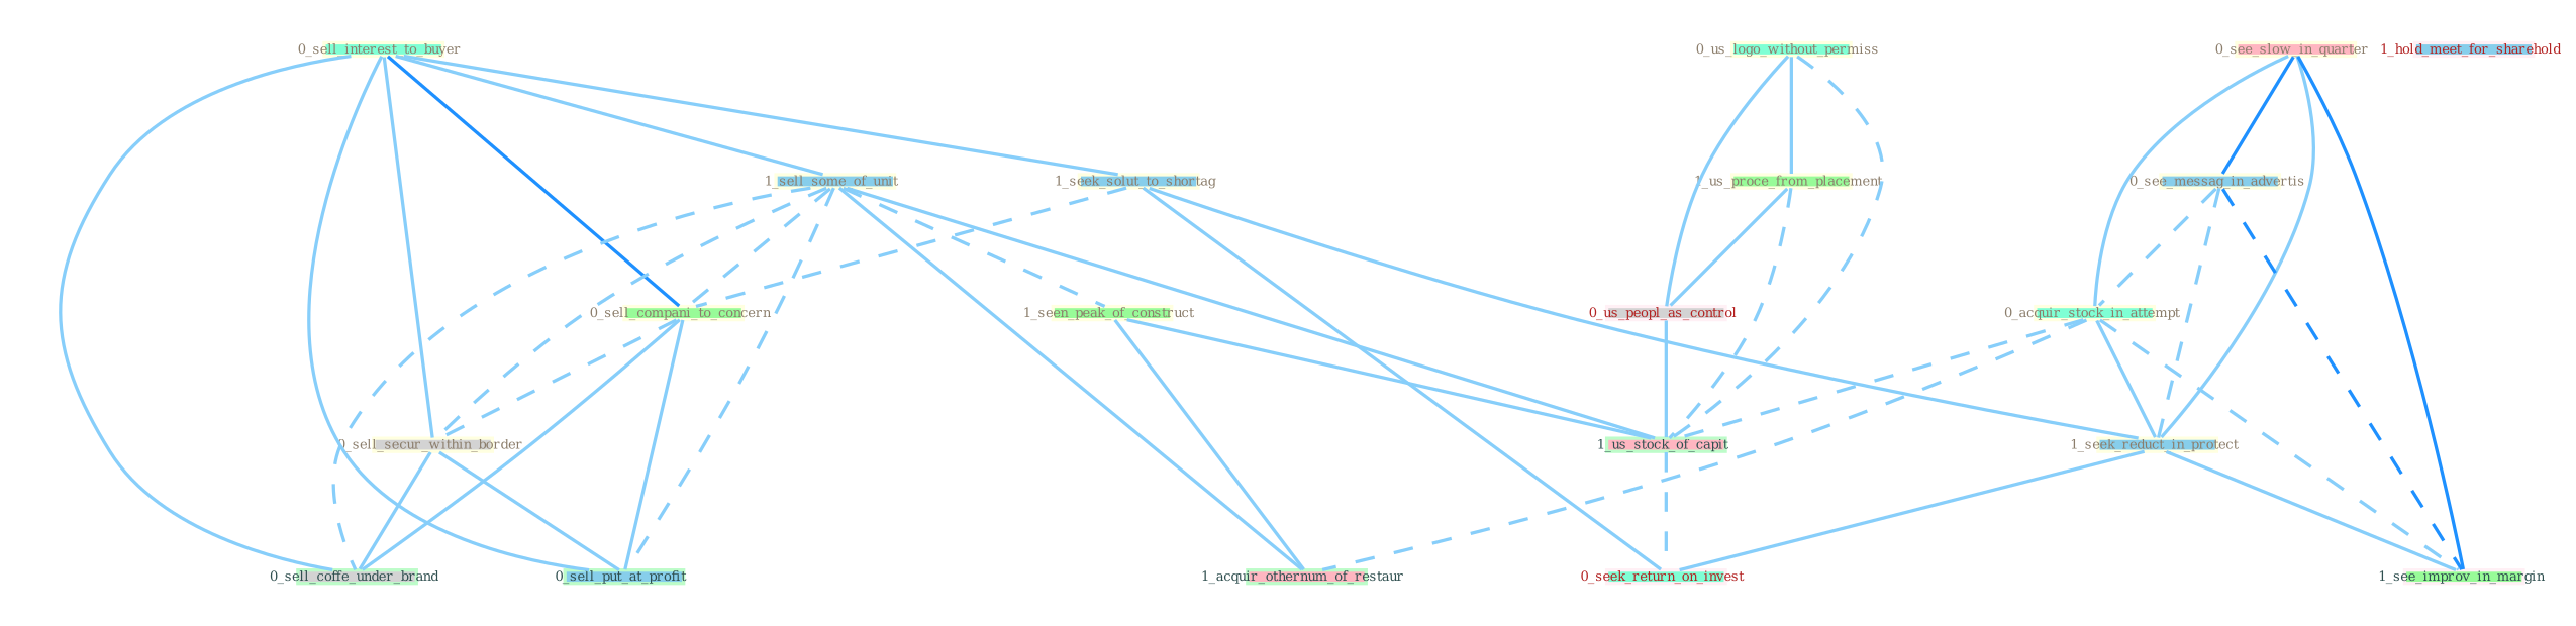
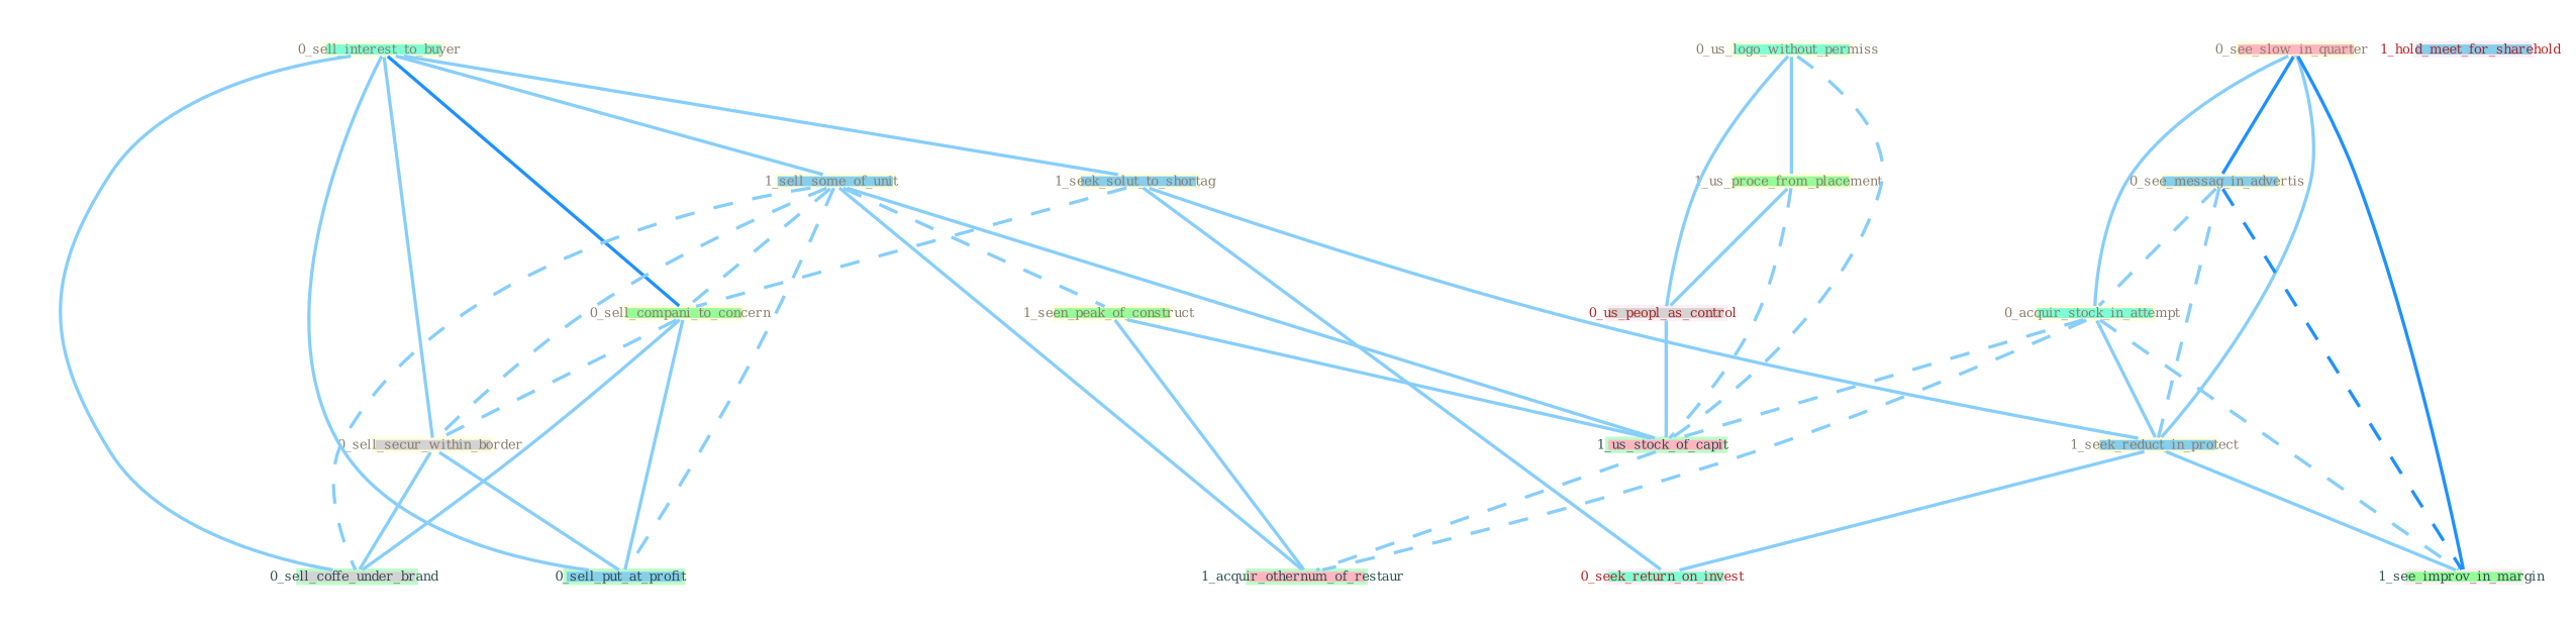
  graph {
    node [color="#ffffe0" fillcolor=skyblue fixedsize=true fontcolor="#8b7d6b" fontsize=4 shape=polygon style=filled]
    edge [color="#87cefa" style=solid w=1]
    "0_sell_interest_to_buyer " [fillcolor=aquamarine height=.06 width=.5]
    "0_see_slow_in_quarter " [fillcolor=lightpink height=.06 width=.5]
    "1_seek_solut_to_shortag " [height=.06 width=.5]
    "1_sell_some_of_unit " [height=.06 width=.5]
    "0_see_messag_in_advertis " [height=.06 width=.5]
    "0_acquir_stock_in_attempt " [fillcolor=aquamarine height=.06 width=.5]
    "1_seek_reduct_in_protect " [height=.06 width=.5]
    "0_us_logo_without_permiss " [fillcolor=aquamarine height=.06 width=.5]
    "1_seen_peak_of_construct " [fillcolor=palegreen height=.06 width=.5]
    "0_sell_compani_to_concern " [fillcolor=palegreen height=.06 width=.5]
    "0_sell_secur_within_border " [fillcolor=lightgrey height=.06 width=.5]
    "1_us_proce_from_placement " [fillcolor=palegreen height=.06 width=.5]
    "0_us_peopl_as_control " [color="#fff0f5" fillcolor=lightgrey fontcolor="#b22222" height=.06 width=.5]
    "0_seek_return_on_invest " [color="#fff0f5" fillcolor=aquamarine fontcolor="#b22222" height=.06 width=.5]
    "1_see_improv_in_margin " [color="#fff0f5" fillcolor=palegreen fontcolor="#2f4f4f" height=.06 width=.5]
    "1_hold_meet_for_sharehold " [color="#fff0f5" fontcolor="#b22222" height=.06 width=.5]
    "0_sell_put_at_profit " [color="#BDFCC9" fontcolor="#2f4f4f" height=.06 width=.5]
    "0_sell_coffe_under_brand " [color="#BDFCC9" fillcolor=lightgrey fontcolor="#2f4f4f" height=.06 width=.5]
    "1_us_stock_of_capit " [color="#BDFCC9" fillcolor=lightpink fontcolor="#2f4f4f" height=.06 width=.5]
    "1_acquir_othernum_of_restaur " [color="#BDFCC9" fillcolor=lightpink fontcolor="#2f4f4f" height=.06 width=.5]
    subgraph sub_1 {
      "0_sell_interest_to_buyer "
      "0_see_slow_in_quarter "
      "1_seek_solut_to_shortag "
      "1_sell_some_of_unit "
      "0_see_messag_in_advertis "
      "0_acquir_stock_in_attempt "
      "1_seek_reduct_in_protect "
      "0_us_logo_without_permiss "
      "1_seen_peak_of_construct "
      "0_sell_compani_to_concern "
      "0_sell_secur_within_border "
      "1_us_proce_from_placement "
    }
    subgraph sub_2 {
      "0_us_peopl_as_control "
      "0_seek_return_on_invest "
      "1_see_improv_in_margin "
      "1_hold_meet_for_sharehold "
    }
    "0_sell_interest_to_buyer " -- "1_seek_solut_to_shortag "
    "0_sell_interest_to_buyer " -- "1_sell_some_of_unit "
    "0_sell_interest_to_buyer " -- "0_sell_compani_to_concern " [color="#1e90ff" w=2]
    "0_sell_interest_to_buyer " -- "0_sell_secur_within_border "
    "0_sell_interest_to_buyer " -- "0_sell_put_at_profit "
    "0_sell_interest_to_buyer " -- "0_sell_coffe_under_brand "
    "0_see_slow_in_quarter " -- "0_see_messag_in_advertis " [color="#1e90ff" w=2]
    "0_see_slow_in_quarter " -- "0_acquir_stock_in_attempt "
    "0_see_slow_in_quarter " -- "1_seek_reduct_in_protect "
    "0_see_slow_in_quarter " -- "1_see_improv_in_margin " [color="#1e90ff" w=2]
    "1_seek_solut_to_shortag " -- "1_seek_reduct_in_protect "
    "1_seek_solut_to_shortag " -- "0_sell_compani_to_concern " [style=dashed]
    "1_seek_solut_to_shortag " -- "0_seek_return_on_invest "
    "1_sell_some_of_unit " -- "1_seen_peak_of_construct " [style=dashed]
    "1_sell_some_of_unit " -- "0_sell_compani_to_concern " [style=dashed]
    "1_sell_some_of_unit " -- "0_sell_secur_within_border " [style=dashed]
    "1_sell_some_of_unit " -- "0_sell_put_at_profit " [style=dashed]
    "1_sell_some_of_unit " -- "0_sell_coffe_under_brand " [style=dashed]
    "1_sell_some_of_unit " -- "1_us_stock_of_capit "
    "1_sell_some_of_unit " -- "1_acquir_othernum_of_restaur "
    "0_see_messag_in_advertis " -- "0_acquir_stock_in_attempt " [style=dashed]
    "0_see_messag_in_advertis " -- "1_seek_reduct_in_protect " [style=dashed]
    "0_see_messag_in_advertis " -- "1_see_improv_in_margin " [color="#1e90ff" style=dashed w=2]
    "0_acquir_stock_in_attempt " -- "1_seek_reduct_in_protect "
    "0_acquir_stock_in_attempt " -- "1_see_improv_in_margin " [style=dashed]
    "0_acquir_stock_in_attempt " -- "1_us_stock_of_capit " [style=dashed]
    "0_acquir_stock_in_attempt " -- "1_acquir_othernum_of_restaur " [style=dashed]
    "1_seek_reduct_in_protect " -- "0_seek_return_on_invest "
    "1_seek_reduct_in_protect " -- "1_see_improv_in_margin "
    "0_us_logo_without_permiss " -- "1_us_proce_from_placement "
    "0_us_logo_without_permiss " -- "0_us_peopl_as_control "
    "0_us_logo_without_permiss " -- "1_us_stock_of_capit " [style=dashed]
    "1_seen_peak_of_construct " -- "1_us_stock_of_capit "
    "1_seen_peak_of_construct " -- "1_acquir_othernum_of_restaur "
    "0_sell_compani_to_concern " -- "0_sell_secur_within_border " [style=dashed]
    "0_sell_compani_to_concern " -- "0_sell_put_at_profit "
    "0_sell_compani_to_concern " -- "0_sell_coffe_under_brand "
    "0_sell_secur_within_border " -- "0_sell_put_at_profit "
    "0_sell_secur_within_border " -- "0_sell_coffe_under_brand "
    "1_us_proce_from_placement " -- "0_us_peopl_as_control "
    "1_us_proce_from_placement " -- "1_us_stock_of_capit " [style=dashed]
    "0_us_peopl_as_control " -- "1_us_stock_of_capit "
-   "1_us_stock_of_capit " -- "0_seek_return_on_invest " [style=dashed]
+   "1_us_stock_of_capit " -- "1_acquir_othernum_of_restaur " [style=dashed]
  }
